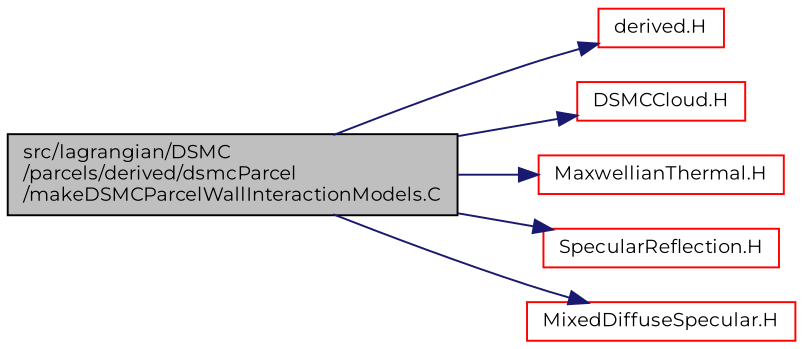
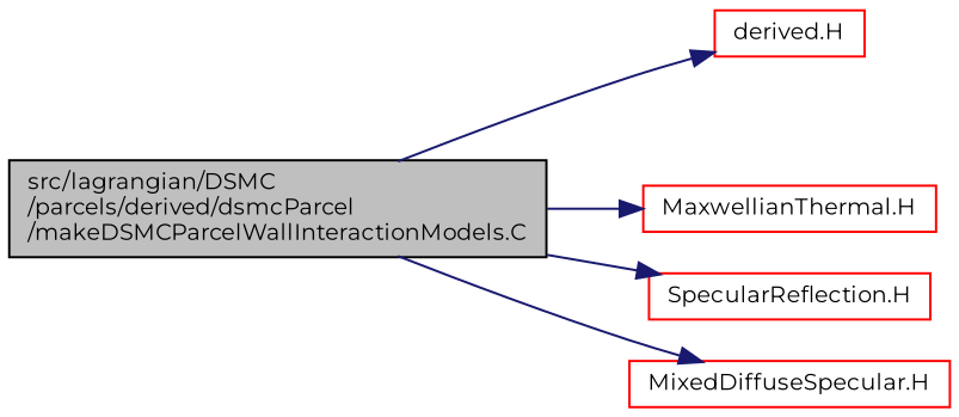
  digraph {
    fontname=Montserrat
    rankdir=LR
    node [color=red fontname=Montserrat fontsize=10 shape=record]
    edge [color=midnightblue fontname=Montserrat fontsize=10 labelfontname=Helvetica labelfontsize=10 style=solid]
    n1 [color=black fillcolor=grey75 fontcolor=black height=0.2 label="src/lagrangian/DSMC\l/parcels/derived/dsmcParcel\l/makeDSMCParcelWallInteractionModels.C" style=filled width=0.4]
    n2 [height=0.2 label="derived.H" width=0.4]
-   n3 [height=0.2 label="DSMCCloud.H" width=0.4]
    n4 [height=0.2 label="MaxwellianThermal.H" width=0.4]
    n5 [height=0.2 label="SpecularReflection.H" width=0.4]
    n6 [height=0.2 label="MixedDiffuseSpecular.H" width=0.4]
    n1 -> n2
-   n1 -> n3
    n1 -> n4
    n1 -> n5
    n1 -> n6
  }
